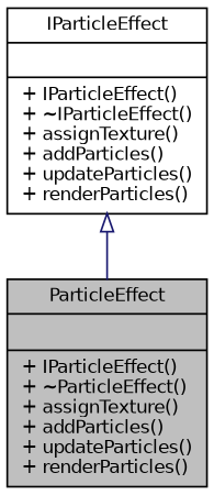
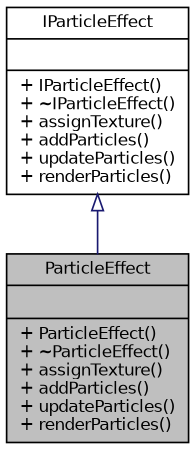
  digraph {
    node [color=black fontname=Helvetica fontsize=10 shape=record style=filled]
-   n1 [fillcolor=grey75 fontcolor=black height=0.2 label="{ParticleEffect\n||+ IParticleEffect()\l+ ~ParticleEffect()\l+ assignTexture()\l+ addParticles()\l+ updateParticles()\l+ renderParticles()\l}" width=0.4]
+   n1 [fillcolor=grey75 fontcolor=black height=0.2 label="{ParticleEffect\n||+ ParticleEffect()\l+ ~ParticleEffect()\l+ assignTexture()\l+ addParticles()\l+ updateParticles()\l+ renderParticles()\l}" width=0.4]
    n2 [fillcolor=white height=0.2 label="{IParticleEffect\n||+ IParticleEffect()\l+ ~IParticleEffect()\l+ assignTexture()\l+ addParticles()\l+ updateParticles()\l+ renderParticles()\l}" width=0.4]
    n2 -> n1 [arrowtail=onormal color=midnightblue dir=back fontname=Helvetica fontsize=10 labelfontname=Helvetica labelfontsize=10 style=solid]
  }
